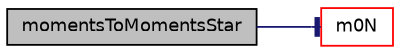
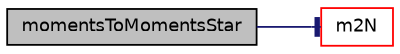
  digraph {
    rankdir=LR
    node [fontname=Helvetica fontsize=10 shape=record]
    n1 [color=black fillcolor=grey75 fontcolor=black height=0.2 label=momentsToMomentsStar style=filled width=0.4]
-   n2 [color=red height=0.2 label=m0N width=0.4]
+   n2 [color=red height=0.2 label=m2N width=0.4]
    n1 -> n2 [color=midnightblue fontname=Helvetica fontsize=10 labelfontname=Helvetica labelfontsize=10 style=solid arrowhead=tee]
  }
